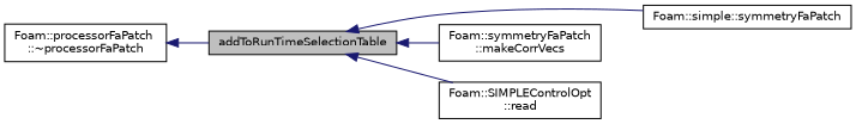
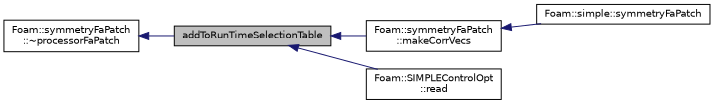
  digraph {
    rankdir=LR
    node [color=black fontname=Helvetica fontsize=10 shape=record]
    edge [color=midnightblue dir=back fontname=Helvetica fontsize=10 labelfontname=Helvetica labelfontsize=10 style=solid]
    n1 [fillcolor=grey75 fontcolor=black height=0.2 label=addToRunTimeSelectionTable style=filled width=0.4]
    n2 [height=0.2 label="Foam::simple::symmetryFaPatch" width=0.4]
    n3 [height=0.2 label="Foam::symmetryFaPatch\l::makeCorrVecs" width=0.4]
    n4 [height=0.2 label="Foam::SIMPLEControlOpt\l::read" width=0.4]
-   n5 [height=0.2 label="Foam::processorFaPatch\l::~processorFaPatch" width=0.4]
-   n1 -> n2
+   n5 [height=0.2 label="Foam::symmetryFaPatch\l::~processorFaPatch" width=0.4]
+   n3 -> n2
    n1 -> n3
    n1 -> n4
    n5 -> n1
  }
